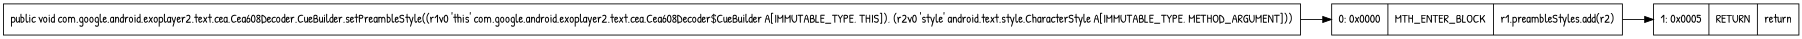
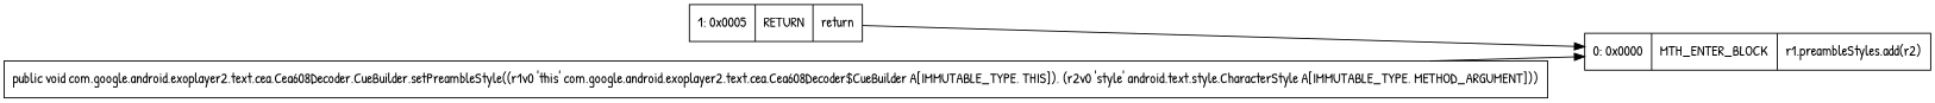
  digraph {
    rankdir=LR
    fontname="Patrick Hand"
    node [shape=record fontname="Patrick Hand"]
    edge [fontname="Patrick Hand"]
    n1 [label="{0\:\ 0x0000|MTH_ENTER_BLOCK\l|r1.preambleStyles.add(r2)\l}"]
    n2 [label="{1\:\ 0x0005|RETURN\l|return\l}"]
    n3 [label="{public void com.google.android.exoplayer2.text.cea.Cea608Decoder.CueBuilder.setPreambleStyle((r1v0 'this' com.google.android.exoplayer2.text.cea.Cea608Decoder$CueBuilder A[IMMUTABLE_TYPE, THIS]), (r2v0 'style' android.text.style.CharacterStyle A[IMMUTABLE_TYPE, METHOD_ARGUMENT])) }"]
-   n1 -> n2
+   n2 -> n1
    n3 -> n1
  }
